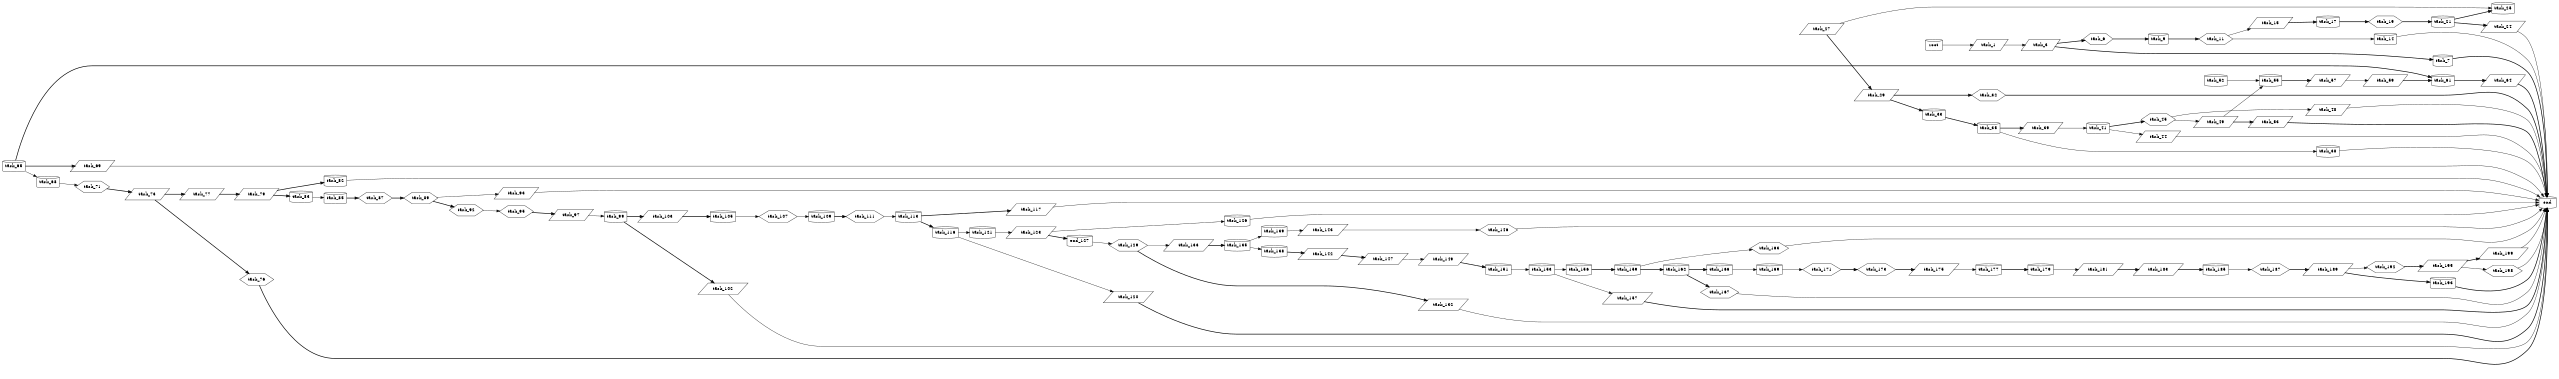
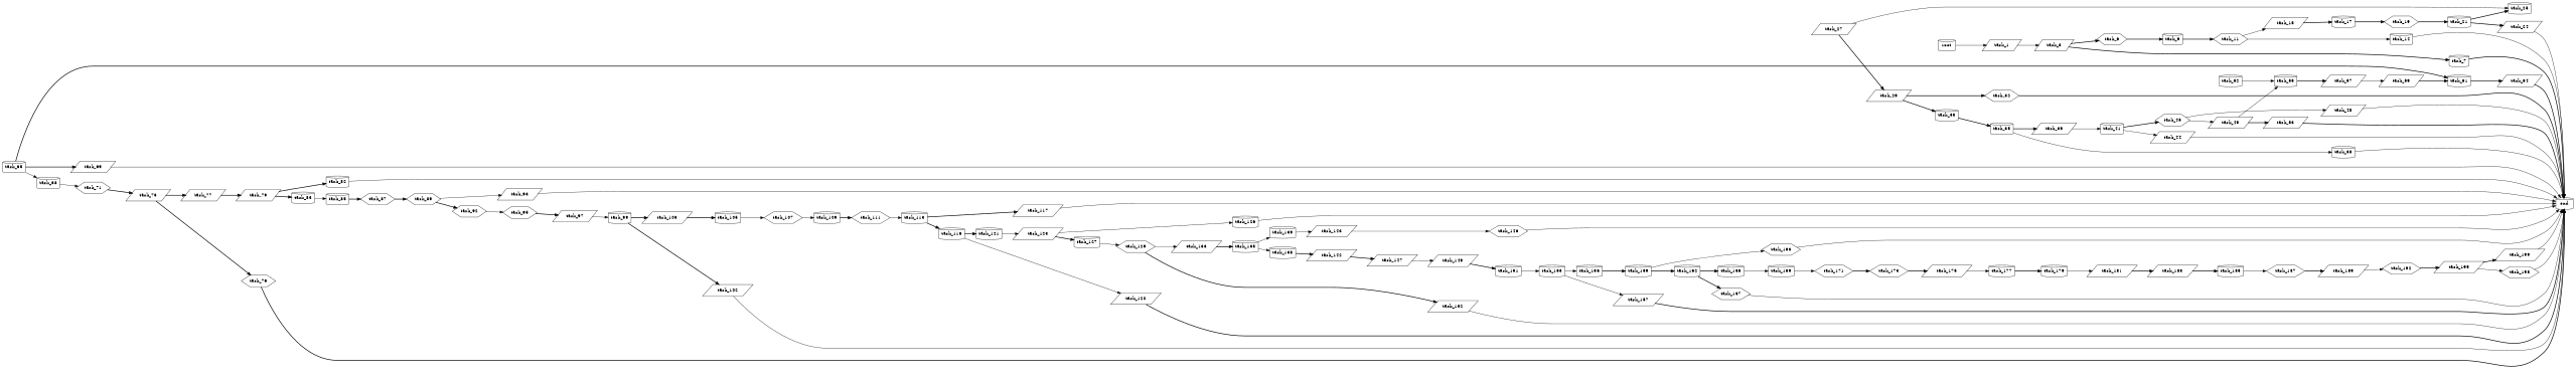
  digraph {
    rankdir=LR
    node [shape=cylinder]
    edge [style=bold]
    task_1 [shape=parallelogram]
    root
    task_3 [shape=parallelogram]
    task_6 [shape=hexagon]
    task_7
    task_9
    end
    task_11 [shape=hexagon]
    task_14
    task_15 [shape=parallelogram]
    task_17
    task_19 [shape=hexagon]
    task_21
    task_24 [shape=parallelogram]
    task_25
    task_27 [shape=parallelogram]
    task_29 [shape=parallelogram]
    task_32 [shape=hexagon]
    task_33
    task_35
    task_38
    task_39 [shape=parallelogram]
    task_41
    task_44 [shape=parallelogram]
    task_45 [shape=hexagon]
    task_48 [shape=parallelogram]
    task_49 [shape=parallelogram]
    task_53 [shape=parallelogram]
    task_55
    task_52
    task_57 [shape=parallelogram]
    task_59 [shape=parallelogram]
    task_61
    task_64 [shape=parallelogram]
    task_65
    task_68
    task_69 [shape=parallelogram]
    task_71 [shape=hexagon]
    task_73 [shape=parallelogram]
    task_76 [shape=hexagon]
    task_77 [shape=parallelogram]
    task_79 [shape=parallelogram]
    task_82
    task_83
    task_85
    task_87 [shape=hexagon]
    task_89 [shape=hexagon]
    task_92 [shape=hexagon]
    task_93 [shape=parallelogram]
    task_95 [shape=hexagon]
    task_97 [shape=parallelogram]
    task_99
    task_102 [shape=parallelogram]
    task_103 [shape=parallelogram]
    task_105
    task_107 [shape=hexagon]
    task_109
    task_111 [shape=hexagon]
    task_113
    task_116
    task_117 [shape=parallelogram]
    task_120 [shape=parallelogram]
    task_121
    task_123 [shape=parallelogram]
    task_126
-   task_127 [label=end_127]
+   task_127
    task_129 [shape=hexagon]
    task_132 [shape=parallelogram]
    task_133 [shape=parallelogram]
    task_135
    task_138
    task_139
    task_142 [shape=parallelogram]
    task_143 [shape=parallelogram]
    task_147 [shape=parallelogram]
    task_146 [shape=hexagon]
    task_149 [shape=parallelogram]
    task_151
    task_153
    task_156
    task_157 [shape=parallelogram]
    task_159
    task_162
    task_163 [shape=hexagon]
    task_166
    task_167 [shape=hexagon]
    task_169
    task_171 [shape=hexagon]
    task_173 [shape=hexagon]
    task_175 [shape=parallelogram]
    task_177
    task_179
    task_181 [shape=parallelogram]
    task_183 [shape=parallelogram]
    task_185
    task_187 [shape=hexagon]
    task_189 [shape=parallelogram]
    task_192 [shape=hexagon]
-   task_193
    task_195 [shape=parallelogram]
    task_198 [shape=hexagon]
    task_199 [shape=parallelogram]
    task_1 -> task_3 [style=solid]
    root -> task_1 [style=solid]
    task_3 -> task_6
    task_3 -> task_7
    task_6 -> task_9
    task_7 -> end
    task_9 -> task_11
    task_11 -> task_14 [style=solid]
    task_11 -> task_15 [style=solid]
    task_14 -> end [style=solid]
    task_15 -> task_17
    task_17 -> task_19
    task_19 -> task_21
    task_21 -> task_24
    task_21 -> task_25
    task_24 -> end [style=solid]
    task_27 -> task_25 [style=solid]
    task_27 -> task_29
    task_29 -> task_32
    task_29 -> task_33
    task_32 -> end
    task_33 -> task_35
    task_35 -> task_38 [style=solid]
    task_35 -> task_39
    task_38 -> end [style=solid]
    task_39 -> task_41 [style=solid]
    task_41 -> task_44 [style=solid]
    task_41 -> task_45
    task_44 -> end [style=solid]
    task_45 -> task_48 [style=solid]
    task_45 -> task_49 [style=solid]
    task_48 -> end [style=solid]
    task_49 -> task_53
    task_49 -> task_55 [style=solid]
    task_53 -> end
    task_55 -> task_57
    task_52 -> task_55 [style=solid]
    task_57 -> task_59 [style=solid]
    task_59 -> task_61
    task_61 -> task_64
    task_64 -> end
    task_65 -> task_61
    task_65 -> task_68 [style=solid]
    task_65 -> task_69
    task_68 -> task_71 [style=solid]
    task_69 -> end [style=solid]
    task_71 -> task_73
    task_73 -> task_76
    task_73 -> task_77
    task_76 -> end
    task_77 -> task_79
    task_79 -> task_82
    task_79 -> task_83
    task_82 -> end [style=solid]
    task_83 -> task_85 [style=solid]
    task_85 -> task_87
    task_87 -> task_89
    task_89 -> task_92
    task_89 -> task_93 [style=solid]
    task_92 -> task_95 [style=solid]
    task_93 -> end [style=solid]
    task_95 -> task_97
    task_97 -> task_99 [style=solid]
    task_99 -> task_102
    task_99 -> task_103
    task_102 -> end [style=solid]
    task_103 -> task_105
    task_105 -> task_107 [style=solid]
    task_107 -> task_109 [style=solid]
    task_109 -> task_111
    task_111 -> task_113 [style=solid]
    task_113 -> task_116
    task_113 -> task_117
    task_116 -> task_120 [style=solid]
-   task_116 -> task_121 [style=solid]
+   task_116 -> task_121
    task_117 -> end [style=solid]
    task_120 -> end
    task_121 -> task_123 [style=solid]
    task_123 -> task_126 [style=solid]
    task_123 -> task_127
    task_126 -> end [style=solid]
    task_127 -> task_129 [style=solid]
    task_129 -> task_132
    task_129 -> task_133 [style=solid]
    task_132 -> end [style=solid]
    task_133 -> task_135
    task_135 -> task_138 [style=solid]
    task_135 -> task_139 [style=solid]
    task_138 -> task_142
    task_139 -> task_143 [style=solid]
    task_142 -> task_147
    task_143 -> task_146 [style=solid]
    task_147 -> task_149 [style=solid]
    task_146 -> end [style=solid]
    task_149 -> task_151
    task_151 -> task_153 [style=solid]
    task_153 -> task_156 [style=solid]
    task_153 -> task_157 [style=solid]
    task_156 -> task_159
    task_157 -> end
    task_159 -> task_162
    task_159 -> task_163 [style=solid]
    task_162 -> task_166
    task_162 -> task_167
    task_163 -> end [style=solid]
    task_166 -> task_169 [style=solid]
    task_167 -> end [style=solid]
    task_169 -> task_171 [style=solid]
    task_171 -> task_173
    task_173 -> task_175
    task_175 -> task_177 [style=solid]
    task_177 -> task_179
    task_179 -> task_181 [style=solid]
    task_181 -> task_183
    task_183 -> task_185
    task_185 -> task_187 [style=solid]
    task_187 -> task_189
    task_189 -> task_192 [style=solid]
-   task_189 -> task_193
    task_192 -> task_195
-   task_193 -> end
    task_195 -> task_198 [style=solid]
    task_195 -> task_199
    task_198 -> end [style=solid]
    task_199 -> end [style=solid]
  }
